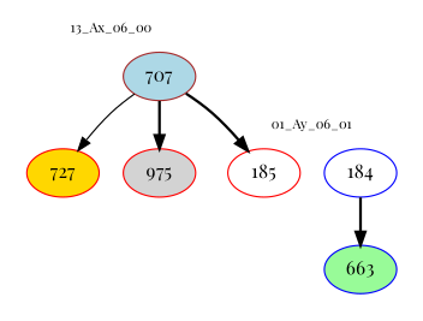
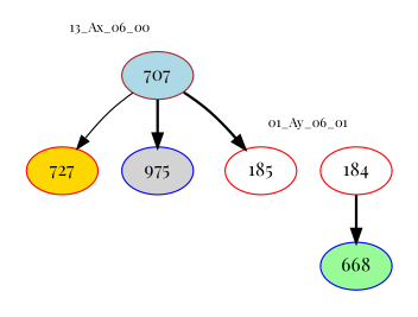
  digraph {
    fontname="Playfair Display"
    node [color=red fillcolor=white fontname="Playfair Display" style=filled]
    edge [color=black fontname="Playfair Display" style=bold]
    n1 [color=brown fillcolor=lightblue label=707]
    n2 [fillcolor=gold label=727]
-   n3 [fillcolor=lightgrey label=975]
-   n4 [color=blue label=184]
+   n3 [color=blue fillcolor=lightgrey label=975]
+   n4 [label=184]
    n5 [label=185]
-   n6 [color=blue fillcolor=palegreen label=663]
+   n6 [color=blue fillcolor=palegreen label=668]
    subgraph cluster_1 {
      color=white
      fontsize=10
      label="13_Ax_06_00"
      n1
      n2
      n3
    }
    subgraph cluster_2 {
      color=white
      fontsize=10
      label="01_Ay_06_01"
      n4
      n5
      n6
    }
    n1 -> n2 [style=solid]
    n1 -> n3
    n1 -> n5
    n4 -> n6
  }
